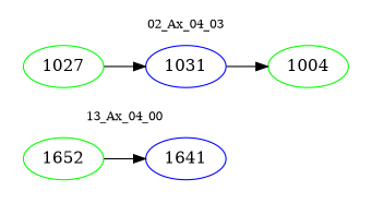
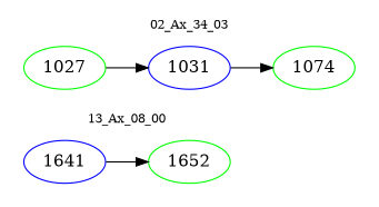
  digraph {
    rankdir=LR
    node [color=green]
    edge [color=black]
    n1 [color=blue label=1641]
    n2 [label=1652]
    n3 [color=blue label=1031]
    n4 [label=1027]
-   n5 [label=1004]
+   n5 [label=1074]
    subgraph cluster_1 {
      color=white
      fontsize=10
-     label="13_Ax_04_00"
+     label="13_Ax_08_00"
      n1
      n2
    }
    subgraph cluster_2 {
      color=white
      fontsize=10
-     label="02_Ax_04_03"
+     label="02_Ax_34_03"
      n3
      n4
      n5
    }
-   n2 -> n1
+   n1 -> n2
    n3 -> n5
    n4 -> n3
  }
